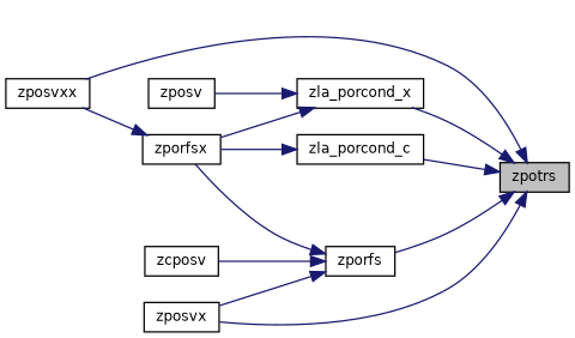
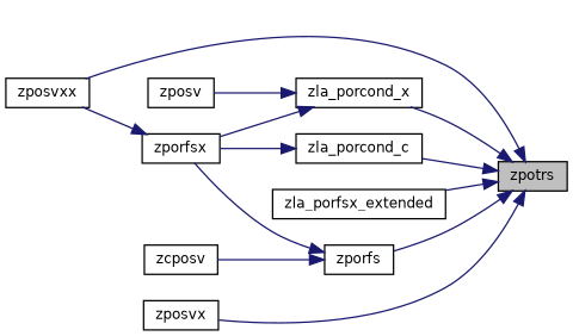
  digraph {
    rankdir=RL
    node [color=black fillcolor=white fontname=Helvetica fontsize=10 shape=record style=filled]
    edge [color=midnightblue dir=back fontname=Helvetica fontsize=10 labelfontname=Helvetica labelfontsize=10 style=solid]
    n1 [fillcolor=grey75 fontcolor=black height=0.2 label=zpotrs width=0.4]
    n2 [height=0.2 label=zla_porcond_c width=0.4]
    n3 [height=0.2 label=zposvxx width=0.4]
    n4 [height=0.2 label=zla_porcond_x width=0.4]
+   n5 [height=0.2 label=zla_porfsx_extended width=0.4]
    n6 [height=0.2 label=zporfs width=0.4]
    n7 [height=0.2 label=zposvx width=0.4]
    n8 [height=0.2 label=zcposv width=0.4]
    n9 [height=0.2 label=zporfsx width=0.4]
    n10 [height=0.2 label=zposv width=0.4]
    n1 -> n2
    n1 -> n3
    n1 -> n4
+   n1 -> n5
    n1 -> n6
    n1 -> n7
    n2 -> n9
    n4 -> n9
    n4 -> n10
-   n6 -> n7
    n6 -> n8
    n6 -> n9
    n9 -> n3
  }
